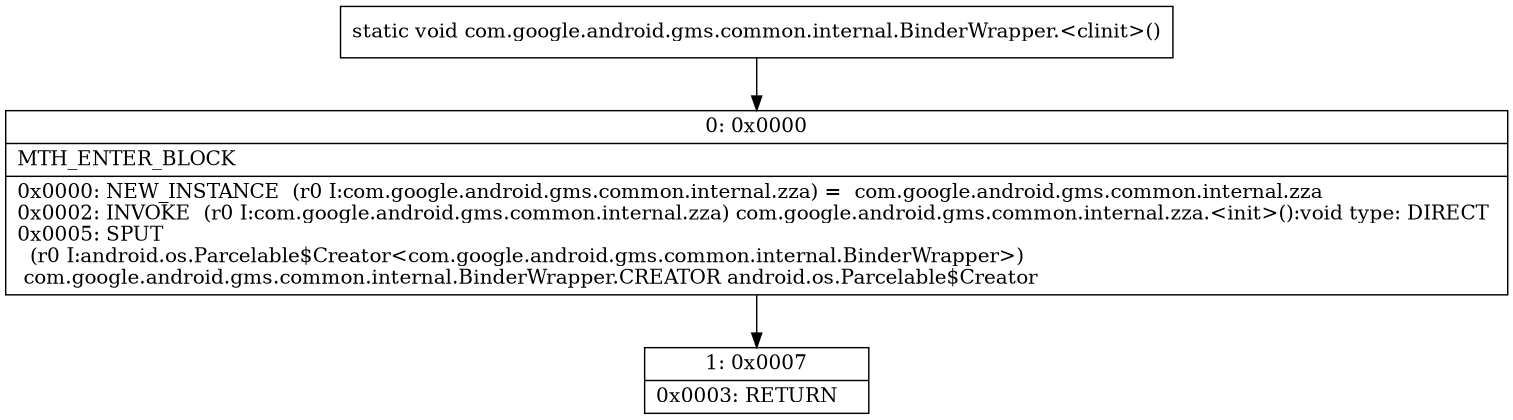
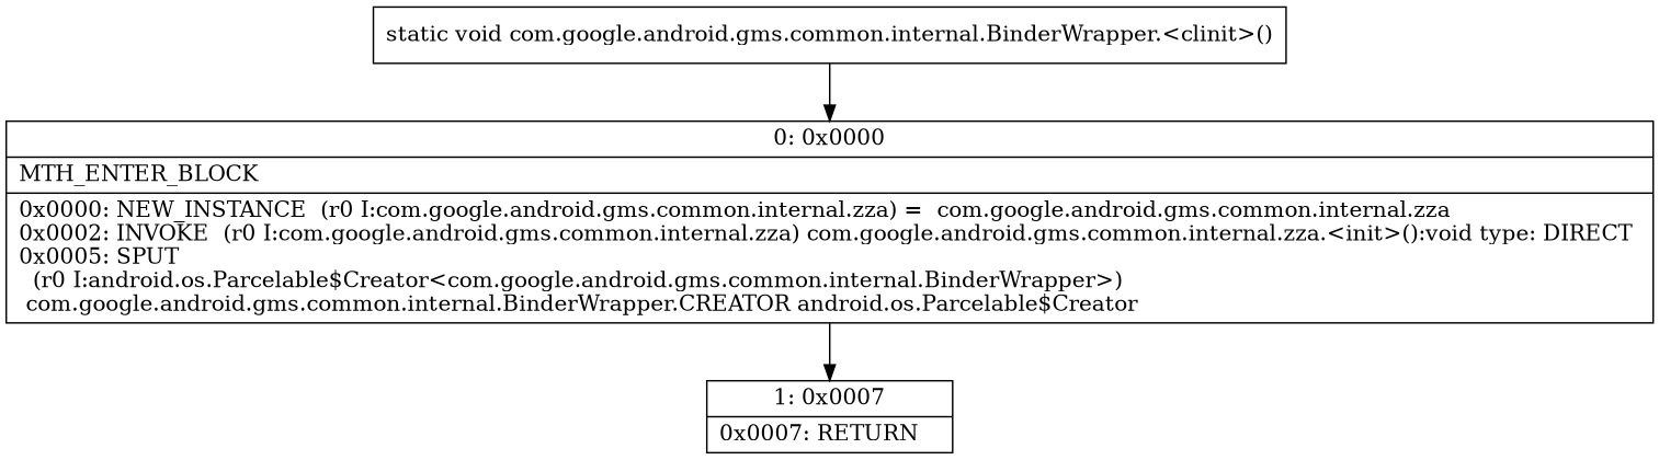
  digraph {
    node [shape=record]
    n1 [label="{0\:\ 0x0000|MTH_ENTER_BLOCK\l|0x0000: NEW_INSTANCE  (r0 I:com.google.android.gms.common.internal.zza) =  com.google.android.gms.common.internal.zza \l0x0002: INVOKE  (r0 I:com.google.android.gms.common.internal.zza) com.google.android.gms.common.internal.zza.\<init\>():void type: DIRECT \l0x0005: SPUT  \l  (r0 I:android.os.Parcelable$Creator\<com.google.android.gms.common.internal.BinderWrapper\>)\l com.google.android.gms.common.internal.BinderWrapper.CREATOR android.os.Parcelable$Creator \l}"]
-   n2 [label="{1\:\ 0x0007|0x0003: RETURN   \l}"]
+   n2 [label="{1\:\ 0x0007|0x0007: RETURN   \l}"]
    n3 [label="{static void com.google.android.gms.common.internal.BinderWrapper.\<clinit\>() }"]
    n1 -> n2
    n3 -> n1
  }
